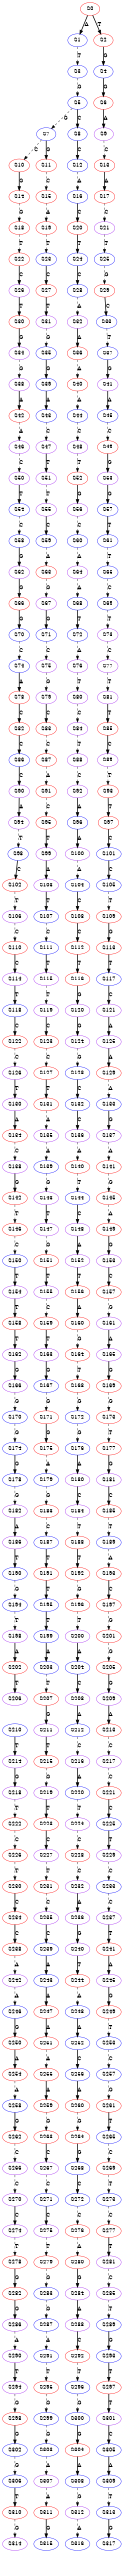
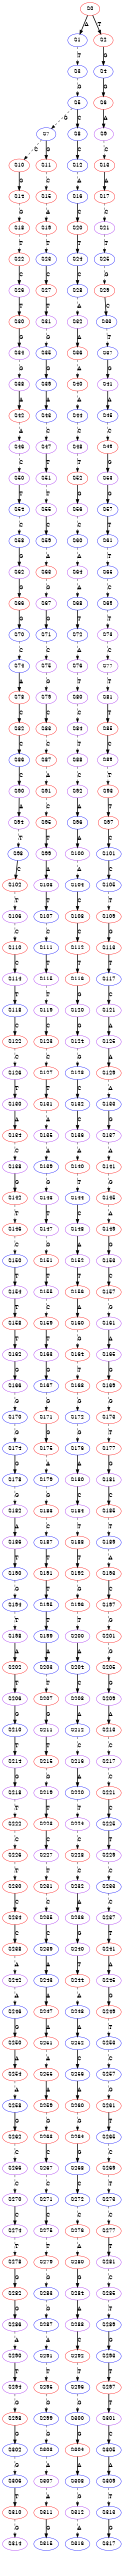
  strict digraph {
    node [color=red]
    edge [style=bold]
    S1 [color=blue]
    S0
    S2
    S3 [color=blue]
    S4 [color=blue]
    S5 [color=blue]
    S6
    S7 [color=blue]
    S8 [color=blue]
    S9 [color=purple]
    S10
    S11
    S12 [color=blue]
    S13
    S14
    S15
    S16 [color=blue]
    S17
    S18
    S19
    S20
    S21 [color=purple]
    S22
    S23 [color=blue]
    S24 [color=blue]
    S25 [color=blue]
    S26 [color=purple]
    S27
    S28 [color=blue]
    S29
    S30
    S31 [color=purple]
    S32 [color=purple]
    S33 [color=blue]
    S34 [color=purple]
    S35 [color=blue]
    S36
    S37 [color=blue]
    S38 [color=purple]
    S39 [color=blue]
    S40
    S41 [color=purple]
    S42
    S43 [color=blue]
    S44 [color=blue]
    S45 [color=blue]
    S46 [color=purple]
    S47 [color=purple]
    S48 [color=purple]
    S49
    S50 [color=purple]
    S51 [color=purple]
    S52
    S53 [color=purple]
    S54 [color=blue]
    S55 [color=purple]
    S56 [color=purple]
    S57 [color=blue]
    S58 [color=blue]
    S59 [color=blue]
    S60 [color=blue]
    S61 [color=blue]
    S62 [color=purple]
    S63
    S64 [color=purple]
    S65 [color=blue]
    S66
    S67 [color=purple]
    S68 [color=blue]
    S69 [color=blue]
    S70 [color=blue]
    S71 [color=blue]
    S72 [color=blue]
    S73 [color=purple]
    S74 [color=blue]
    S75 [color=purple]
    S76 [color=purple]
    S77 [color=purple]
    S78
    S79 [color=purple]
    S80 [color=purple]
    S81 [color=purple]
    S82
    S83
    S84 [color=purple]
    S85
    S86 [color=blue]
    S87
    S88 [color=purple]
    S89 [color=purple]
    S90 [color=purple]
    S91
    S92 [color=purple]
    S93
    S94 [color=purple]
    S95
    S96 [color=blue]
    S97
    S98 [color=blue]
    S99 [color=purple]
    S100 [color=purple]
    S101 [color=blue]
    S102
    S103 [color=purple]
    S104 [color=blue]
    S105 [color=blue]
    S106 [color=purple]
    S107 [color=blue]
    S108
    S109
    S110
    S111 [color=blue]
    S112
    S113
    S114 [color=purple]
    S115 [color=purple]
    S116
    S117 [color=blue]
    S118 [color=blue]
    S119 [color=purple]
    S120 [color=purple]
    S121 [color=purple]
    S122
    S123
    S124 [color=purple]
    S125 [color=purple]
    S126 [color=purple]
    S127
    S128 [color=blue]
    S129
    S130 [color=purple]
    S131
    S132 [color=blue]
    S133 [color=blue]
    S134
    S135 [color=purple]
    S136 [color=purple]
    S137 [color=purple]
    S138 [color=purple]
    S139 [color=blue]
    S140
    S141
    S142
    S143 [color=purple]
    S144 [color=blue]
    S145
    S146
    S147 [color=purple]
    S148 [color=purple]
    S149
    S150 [color=blue]
    S151
    S152 [color=purple]
    S153 [color=purple]
    S154 [color=purple]
    S155 [color=purple]
    S156
    S157
    S158
    S159
    S160
    S161 [color=purple]
    S162 [color=purple]
    S163 [color=purple]
    S164
    S165 [color=purple]
    S166 [color=purple]
    S167 [color=blue]
    S168
    S169
    S170 [color=blue]
    S171
    S172 [color=blue]
    S173
    S174 [color=blue]
    S175
    S176 [color=blue]
    S177
    S178 [color=blue]
    S179 [color=blue]
    S180 [color=purple]
    S181 [color=purple]
    S182 [color=purple]
    S183
    S184 [color=purple]
    S185
    S186 [color=purple]
    S187 [color=blue]
    S188
    S189 [color=blue]
    S190 [color=blue]
    S191
    S192
    S193
    S194 [color=blue]
    S195 [color=blue]
    S196
    S197
    S198 [color=purple]
    S199 [color=blue]
    S200 [color=purple]
    S201
    S202
    S203 [color=blue]
    S204 [color=blue]
    S205
    S206 [color=purple]
    S207
    S208 [color=purple]
    S209 [color=purple]
    S210 [color=blue]
    S211 [color=purple]
    S212 [color=blue]
    S213
    S214 [color=purple]
    S215
    S216 [color=purple]
    S217 [color=purple]
    S218 [color=purple]
    S219 [color=purple]
    S220 [color=blue]
    S221
    S222
    S223
    S224 [color=purple]
    S225 [color=blue]
    S226
    S227 [color=purple]
    S228
    S229 [color=purple]
    S230
    S231
    S232 [color=purple]
    S233 [color=blue]
    S234
    S235 [color=purple]
    S236 [color=purple]
    S237 [color=purple]
    S238
    S239 [color=blue]
    S240 [color=purple]
    S241
    S242 [color=purple]
    S243 [color=blue]
    S244
    S245 [color=purple]
    S246 [color=blue]
    S247
    S248 [color=blue]
    S249
    S250
    S251
    S252 [color=blue]
    S253 [color=blue]
    S254
    S255
    S256 [color=blue]
    S257 [color=blue]
    S258 [color=blue]
    S259
    S260
    S261
    S262
    S263
    S264
    S265 [color=blue]
    S266 [color=purple]
    S267 [color=purple]
    S268 [color=blue]
    S269
    S270 [color=purple]
    S271 [color=blue]
    S272 [color=blue]
    S273 [color=blue]
    S274 [color=purple]
    S275 [color=purple]
    S276
    S277
    S278
    S279
    S280
    S281 [color=purple]
    S282
    S283 [color=blue]
    S284 [color=purple]
    S285 [color=purple]
    S286 [color=purple]
    S287 [color=blue]
    S288 [color=purple]
    S289 [color=blue]
    S290 [color=purple]
    S291 [color=blue]
    S292
    S293 [color=blue]
    S294 [color=purple]
    S295
    S296 [color=blue]
    S297
    S298
    S299 [color=blue]
    S300 [color=blue]
    S301 [color=purple]
    S302 [color=blue]
    S303 [color=blue]
    S304
    S305 [color=blue]
    S306 [color=blue]
    S307 [color=purple]
    S308 [color=blue]
    S309 [color=blue]
    S310
    S311
    S312 [color=purple]
    S313 [color=blue]
    S314 [color=purple]
    S315 [color=blue]
    S316 [color=blue]
    S317 [color=blue]
    S1 -> S3 [label=T style=dashed]
    S0 -> S1 [label=A]
    S0 -> S2 [label=T]
    S2 -> S4 [label=G]
    S3 -> S5 [label=G style=dashed]
    S4 -> S6 [label=G]
    S5 -> S7 [label=G style=dashed]
    S5 -> S8 [label=C]
    S6 -> S9 [label=A]
    S7 -> S10 [label=C style=dashed]
    S7 -> S11 [label=G]
    S8 -> S12 [label=C]
    S9 -> S13 [label=C style=dashed]
    S10 -> S14 [label=G]
    S11 -> S15 [label=C style=dashed]
    S12 -> S16 [label=A style=dashed]
    S13 -> S17 [label=A]
    S14 -> S18 [label=G style=dashed]
    S15 -> S19 [label=A style=dashed]
    S16 -> S20 [label=C]
    S17 -> S21 [label=C style=dashed]
    S18 -> S22 [label=T style=dashed]
    S19 -> S23 [label=T style=dashed]
    S20 -> S24 [label=T]
    S21 -> S25 [label=T style=dashed]
    S22 -> S26 [label=C]
    S23 -> S27 [label=C]
    S24 -> S28 [label=C]
    S25 -> S29 [label=G style=dashed]
    S26 -> S30 [label=T]
    S27 -> S31 [label=T]
    S28 -> S32 [label=A style=dashed]
    S29 -> S33 [label=C]
    S30 -> S34 [label=G]
    S31 -> S35 [label=G style=dashed]
    S32 -> S36 [label=A]
    S33 -> S37 [label=T style=dashed]
    S34 -> S38 [label=G style=dashed]
    S35 -> S39 [label=G]
    S36 -> S40 [label=A style=dashed]
    S37 -> S41 [label=G]
    S38 -> S42 [label=A]
    S39 -> S43 [label=A]
    S40 -> S44 [label=A style=dashed]
    S41 -> S45 [label=A]
    S42 -> S46 [label=A style=dashed]
    S43 -> S47 [label=C style=dashed]
    S44 -> S48 [label=C style=dashed]
    S45 -> S49 [label=C style=dashed]
    S46 -> S50 [label=C style=dashed]
    S47 -> S51 [label=T]
    S48 -> S52 [label=T style=dashed]
    S49 -> S53 [label=G]
    S50 -> S54 [label=T]
    S51 -> S55 [label=T style=dashed]
    S52 -> S56 [label=G]
    S53 -> S57 [label=G]
    S54 -> S58 [label=C style=dashed]
    S55 -> S59 [label=C]
    S56 -> S60 [label=C style=dashed]
    S57 -> S61 [label=T]
    S58 -> S62 [label=G]
    S59 -> S63 [label=A style=dashed]
    S60 -> S64 [label=A style=dashed]
    S61 -> S65 [label=T style=dashed]
    S62 -> S66 [label=G]
    S63 -> S67 [label=G style=dashed]
    S64 -> S68 [label=A style=dashed]
    S65 -> S69 [label=C style=dashed]
    S66 -> S70 [label=G]
    S67 -> S71 [label=G]
    S68 -> S72 [label=T]
    S69 -> S73 [label=T style=dashed]
    S70 -> S74 [label=C style=dashed]
    S71 -> S75 [label=C style=dashed]
    S72 -> S76 [label=A style=dashed]
    S73 -> S77 [label=C style=dashed]
    S74 -> S78 [label=A]
    S75 -> S79 [label=G style=dashed]
    S76 -> S80 [label=T style=dashed]
    S77 -> S81 [label=T style=dashed]
    S78 -> S82 [label=C]
    S79 -> S83 [label=C]
    S80 -> S84 [label=C style=dashed]
    S81 -> S85 [label=T]
    S82 -> S86 [label=C]
    S83 -> S87 [label=C style=dashed]
    S84 -> S88 [label=T style=dashed]
    S85 -> S89 [label=C]
    S86 -> S90 [label=C]
    S87 -> S91 [label=A style=dashed]
    S88 -> S92 [label=C style=dashed]
    S89 -> S93 [label=T style=dashed]
    S90 -> S94 [label=A]
    S91 -> S95 [label=C style=dashed]
    S92 -> S96 [label=A]
    S93 -> S97 [label=T]
    S94 -> S98 [label=T style=dashed]
    S95 -> S99 [label=T]
    S96 -> S100 [label=A]
    S97 -> S101 [label=C]
    S98 -> S102 [label=C]
    S99 -> S103 [label=A]
    S100 -> S104 [label=A style=dashed]
    S101 -> S105 [label=C]
    S102 -> S106 [label=T style=dashed]
    S103 -> S107 [label=T]
    S104 -> S108 [label=C]
    S105 -> S109 [label=T style=dashed]
    S106 -> S110 [label=C style=dashed]
    S107 -> S111 [label=C style=dashed]
    S108 -> S112 [label=C]
    S109 -> S113 [label=G]
    S110 -> S114 [label=C]
    S111 -> S115 [label=T]
    S112 -> S116 [label=T]
    S113 -> S117 [label=T]
    S114 -> S118 [label=T]
    S115 -> S119 [label=T style=dashed]
    S116 -> S120 [label=G]
    S117 -> S121 [label=C]
    S118 -> S122 [label=C]
    S119 -> S123 [label=C]
    S120 -> S124 [label=G]
    S121 -> S125 [label=A]
    S122 -> S126 [label=C style=dashed]
    S123 -> S127 [label=C style=dashed]
    S124 -> S128 [label=G style=dashed]
    S125 -> S129 [label=A]
    S126 -> S130 [label=T]
    S127 -> S131 [label=T]
    S128 -> S132 [label=C]
    S129 -> S133 [label=A style=dashed]
    S130 -> S134 [label=A]
    S131 -> S135 [label=A style=dashed]
    S132 -> S136 [label=C]
    S133 -> S137 [label=G]
    S134 -> S138 [label=C style=dashed]
    S135 -> S139 [label=A style=dashed]
    S136 -> S140 [label=A style=dashed]
    S137 -> S141 [label=A style=dashed]
    S138 -> S142 [label=G]
    S139 -> S143 [label=G style=dashed]
    S140 -> S144 [label=T style=dashed]
    S141 -> S145 [label=G style=dashed]
    S142 -> S146 [label=T style=dashed]
    S143 -> S147 [label=T]
    S144 -> S148 [label=C]
    S145 -> S149 [label=A style=dashed]
    S146 -> S150 [label=C style=dashed]
    S147 -> S151 [label=G style=dashed]
    S148 -> S152 [label=A]
    S149 -> S153 [label=G]
    S150 -> S154 [label=T]
    S151 -> S155 [label=T]
    S152 -> S156 [label=T]
    S153 -> S157 [label=C]
    S154 -> S158 [label=T]
    S155 -> S159 [label=C style=dashed]
    S156 -> S160 [label=A]
    S157 -> S161 [label=G style=dashed]
    S158 -> S162 [label=T]
    S159 -> S163 [label=T]
    S160 -> S164 [label=G style=dashed]
    S161 -> S165 [label=A]
    S162 -> S166 [label=G]
    S163 -> S167 [label=G]
    S164 -> S168 [label=T style=dashed]
    S165 -> S169 [label=G]
    S166 -> S170 [label=G style=dashed]
    S167 -> S171 [label=G style=dashed]
    S168 -> S172 [label=G style=dashed]
    S169 -> S173 [label=G style=dashed]
    S170 -> S174 [label=G style=dashed]
    S171 -> S175 [label=G]
    S172 -> S176 [label=G style=dashed]
    S173 -> S177 [label=T style=dashed]
    S174 -> S178 [label=G]
    S175 -> S179 [label=A style=dashed]
    S176 -> S180 [label=A]
    S177 -> S181 [label=G]
    S178 -> S182 [label=G style=dashed]
    S179 -> S183 [label=G style=dashed]
    S180 -> S184 [label=C]
    S181 -> S185 [label=C]
    S182 -> S186 [label=A]
    S183 -> S187 [label=C style=dashed]
    S184 -> S188 [label=T style=dashed]
    S185 -> S189 [label=T style=dashed]
    S186 -> S190 [label=T]
    S187 -> S191 [label=T]
    S188 -> S192 [label=T]
    S189 -> S193 [label=A style=dashed]
    S190 -> S194 [label=G style=dashed]
    S191 -> S195 [label=T]
    S192 -> S196 [label=G style=dashed]
    S193 -> S197 [label=C]
    S194 -> S198 [label=T style=dashed]
    S195 -> S199 [label=T]
    S196 -> S200 [label=T style=dashed]
    S197 -> S201 [label=G style=dashed]
    S198 -> S202 [label=A]
    S199 -> S203 [label=A]
    S200 -> S204 [label=A]
    S201 -> S205 [label=G style=dashed]
    S202 -> S206 [label=T]
    S203 -> S207 [label=T style=dashed]
    S204 -> S208 [label=C]
    S205 -> S209 [label=G]
+   S206 -> S210 [label=G]
    S207 -> S211 [label=G]
    S208 -> S212 [label=A]
    S209 -> S213 [label=A]
    S210 -> S214 [label=T]
    S211 -> S215 [label=T]
    S212 -> S216 [label=C style=dashed]
    S213 -> S217 [label=C style=dashed]
    S214 -> S218 [label=G]
    S215 -> S219 [label=G style=dashed]
    S216 -> S220 [label=A]
    S217 -> S221 [label=C style=dashed]
    S218 -> S222 [label=T style=dashed]
    S219 -> S223 [label=T]
    S220 -> S224 [label=T style=dashed]
    S221 -> S225 [label=C]
    S222 -> S226 [label=C style=dashed]
    S223 -> S227 [label=C]
    S224 -> S228 [label=C style=dashed]
    S225 -> S229 [label=T]
    S226 -> S230 [label=T style=dashed]
    S227 -> S231 [label=T style=dashed]
    S228 -> S232 [label=C style=dashed]
    S229 -> S233 [label=C style=dashed]
    S230 -> S234 [label=C]
    S231 -> S235 [label=C style=dashed]
    S232 -> S236 [label=A]
    S233 -> S237 [label=C style=dashed]
    S234 -> S238 [label=C]
    S235 -> S239 [label=C]
    S236 -> S240 [label=G]
    S237 -> S241 [label=T]
    S238 -> S242 [label=A style=dashed]
    S239 -> S243 [label=A]
    S240 -> S244 [label=T]
    S241 -> S245 [label=A]
    S242 -> S246 [label=A style=dashed]
    S243 -> S247 [label=A]
    S244 -> S248 [label=A style=dashed]
    S245 -> S249 [label=G]
    S246 -> S250 [label=G]
    S247 -> S251 [label=A]
    S248 -> S252 [label=A]
    S249 -> S253 [label=T style=dashed]
    S250 -> S254 [label=A]
    S251 -> S255 [label=A style=dashed]
    S252 -> S256 [label=C]
    S253 -> S257 [label=C style=dashed]
    S254 -> S258 [label=A style=dashed]
    S255 -> S259 [label=A]
    S256 -> S260 [label=A]
    S257 -> S261 [label=G style=dashed]
    S258 -> S262 [label=G]
    S259 -> S263 [label=G style=dashed]
    S260 -> S264 [label=G style=dashed]
    S261 -> S265 [label=T]
    S262 -> S266 [label=C style=dashed]
    S263 -> S267 [label=C]
    S264 -> S268 [label=G]
    S265 -> S269 [label=C style=dashed]
    S266 -> S270 [label=C style=dashed]
    S267 -> S271 [label=C style=dashed]
    S268 -> S272 [label=C]
    S269 -> S273 [label=T style=dashed]
    S270 -> S274 [label=C]
    S271 -> S275 [label=C]
    S272 -> S276 [label=C style=dashed]
    S273 -> S277 [label=C style=dashed]
    S274 -> S278 [label=T style=dashed]
    S275 -> S279 [label=T style=dashed]
    S276 -> S280 [label=A style=dashed]
    S277 -> S281 [label=T]
    S278 -> S282 [label=G]
    S279 -> S283 [label=G style=dashed]
    S280 -> S284 [label=G]
    S281 -> S285 [label=C style=dashed]
    S282 -> S286 [label=G]
    S283 -> S287 [label=G style=dashed]
    S284 -> S288 [label=A]
    S285 -> S289 [label=T style=dashed]
    S286 -> S290 [label=A style=dashed]
    S287 -> S291 [label=A style=dashed]
    S288 -> S292 [label=C]
    S289 -> S293 [label=G]
    S290 -> S294 [label=T]
    S291 -> S295 [label=T style=dashed]
    S292 -> S296 [label=T style=dashed]
    S293 -> S297 [label=T]
    S294 -> S298 [label=G style=dashed]
    S295 -> S299 [label=G style=dashed]
    S296 -> S300 [label=G style=dashed]
    S297 -> S301 [label=T]
    S298 -> S302 [label=G]
    S299 -> S303 [label=G style=dashed]
    S300 -> S304 [label=G]
    S301 -> S305 [label=C]
    S302 -> S306 [label=G style=dashed]
    S303 -> S307 [label=A style=dashed]
    S304 -> S308 [label=A]
    S305 -> S309 [label=A]
    S306 -> S310 [label=T]
    S307 -> S311 [label=A style=dashed]
    S308 -> S312 [label=G style=dashed]
    S309 -> S313 [label=T style=dashed]
    S310 -> S314 [label=G style=dashed]
    S311 -> S315 [label=G]
    S312 -> S316 [label=A style=dashed]
    S313 -> S317 [label=G]
  }
